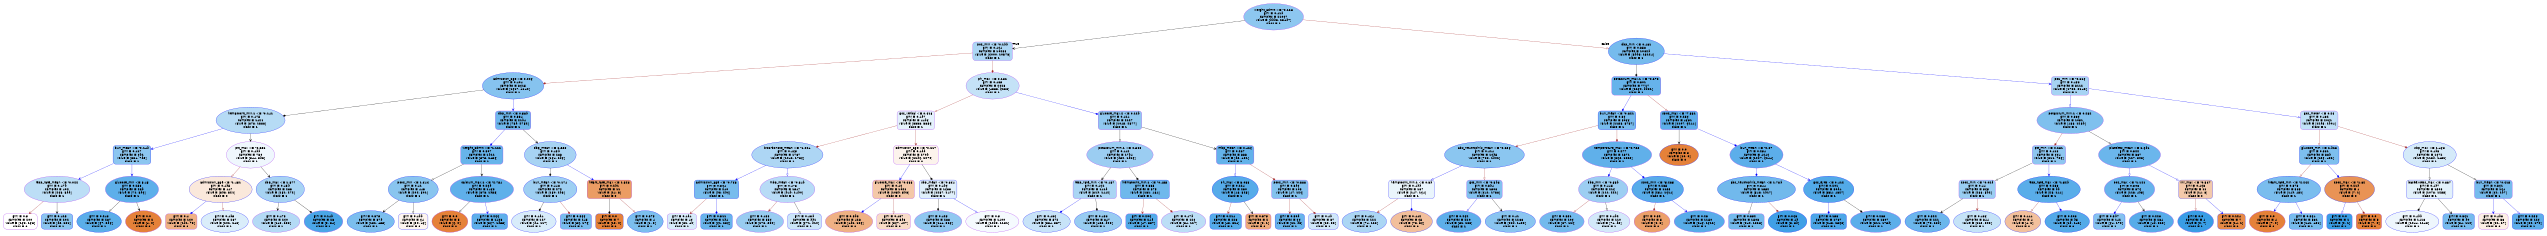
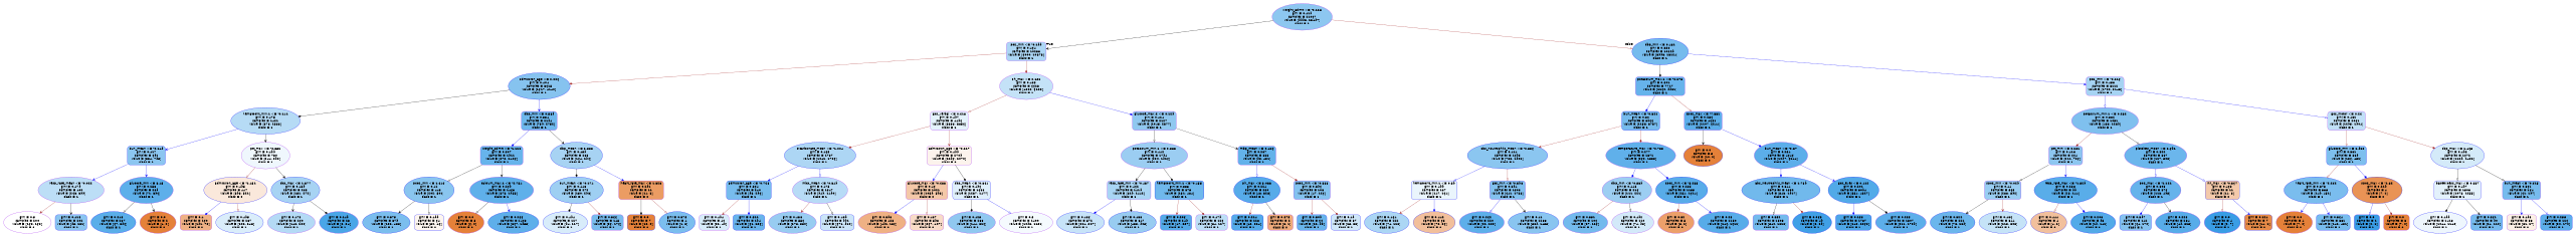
  digraph {
    node [color=purple fillcolor="#e58139" fontname=helvetica shape=ellipse style="filled, rounded"]
    edge [arrowhead=vee color=blue fontname=helvetica]
    n1 [fillcolor="#8dc7f0" label="weight_admit <= -0.128\ngini = 0.419\nsamples = 21067\nvalue = [9993, 23497]\nclass = 1"]
    n2 [fillcolor="#acd6f4" label="po2_min <= -0.199\ngini = 0.464\nsamples = 10238\nvalue = [6000, 10373]\nclass = 1" shape=box]
    n3 [color=blue fillcolor="#75bbed" label="dbp_min <= 0.481\ngini = 0.358\nsamples = 10829\nvalue = [3993, 13124]\nclass = 1"]
    n4 [color=blue fillcolor="#86c3ef" label="admission_age <= 0.006\ngini = 0.404\nsamples = 3615\nvalue = [1617, 4140]\nclass = 1"]
    n5 [fillcolor="#c4e2f7" label="ph_max <= 0.152\ngini = 0.485\nsamples = 6623\nvalue = [4383, 6233]\nclass = 1"]
    n6 [fillcolor="#66b3eb" label="potassium_max.1 <= -0.273\ngini = 0.301\nsamples = 7717\nvalue = [2260, 9981]\nclass = 1" shape=box]
    n7 [fillcolor="#a6d3f3" label="po2_min <= -0.216\ngini = 0.458\nsamples = 3112\nvalue = [1733, 3143]\nclass = 1" shape=box]
    n8 [color=blue fillcolor="#b6dbf5" label="hematocrit_min.1 <= -0.141\ngini = 0.475\nsamples = 1421\nvalue = [878, 1388]\nclass = 1"]
    n9 [fillcolor="#6eb7ec" label="dbp_min <= 0.589\ngini = 0.334\nsamples = 2194\nvalue = [739, 2752]\nclass = 1" shape=box]
    n10 [fillcolor="#e4f2fc" label="gcs_verbal <= 0.618\ngini = 0.497\nsamples = 4496\nvalue = [3338, 3856]\nclass = 1" shape=box]
    n11 [fillcolor="#90c8f0" label="glucose_max.2 <= 0.129\ngini = 0.424\nsamples = 2127\nvalue = [1045, 2377]\nclass = 1" shape=box]
    n12 [color=blue fillcolor="#8cc6f0" label="bun_mean <= -0.149\ngini = 0.417\nsamples = 691\nvalue = [334, 795]\nclass = 1" shape=box]
    n13 [fillcolor="#eff7fd" label="ptt_max <= -0.352\ngini = 0.499\nsamples = 730\nvalue = [544, 593]\nclass = 1"]
    n14 [fillcolor="#67b4eb" label="weight_admit <= -1.122\ngini = 0.307\nsamples = 1911\nvalue = [575, 2456]\nclass = 1" shape=box]
    n15 [color=blue fillcolor="#a7d3f3" label="dbp_mean <= 2.553\ngini = 0.459\nsamples = 283\nvalue = [164, 296]\nclass = 1"]
    n16 [fillcolor="#bcdef6" label="resp_rate_mean <= -0.022\ngini = 0.479\nsamples = 402\nvalue = [263, 399]\nclass = 1"]
    n17 [fillcolor="#5dafea" label="glucose_min <= 3.45\ngini = 0.258\nsamples = 289\nvalue = [71, 396]\nclass = 1"]
    n18 [color=blue fillcolor="#fae8db" label="admission_age <= -1.451\ngini = 0.495\nsamples = 447\nvalue = [393, 321]\nclass = 0"]
    n19 [color=blue fillcolor="#a7d3f3" label="sbp_max <= 1.377\ngini = 0.459\nsamples = 283\nvalue = [151, 272]\nclass = 1"]
-   n20 [fillcolor="#ffffff" label="gini = 0.5\nsamples = 200\nvalue = [168, 168]\nclass = 0" shape=box]
+   n20 [fillcolor="#ffffff" label="gini = 0.5\nsamples = 200\nvalue = [168, 168]\nclass = 0"]
    n21 [color=blue fillcolor="#8ac5f0" label="gini = 0.413\nsamples = 202\nvalue = [95, 231]\nclass = 1" shape=box]
    n22 [color=blue fillcolor="#5aaee9" label="gini = 0.248\nsamples = 287\nvalue = [67, 396]\nclass = 1"]
    n23 [label="gini = 0.0\nsamples = 2\nvalue = [4, 0]\nclass = 0"]
    n24 [fillcolor="#efb185" label="gini = 0.4\nsamples = 160\nvalue = [191, 73]\nclass = 0" shape=box]
    n25 [color=blue fillcolor="#daedfa" label="gini = 0.495\nsamples = 287\nvalue = [202, 248]\nclass = 1"]
    n26 [fillcolor="#b4daf5" label="gini = 0.473\nsamples = 260\nvalue = [148, 238]\nclass = 1"]
    n27 [fillcolor="#4aa6e7" label="gini = 0.149\nsamples = 23\nvalue = [3, 34]\nclass = 1"]
    n28 [color=blue fillcolor="#89c5ef" label="pco2_min <= 1.646\ngini = 0.41\nsamples = 443\nvalue = [202, 501]\nclass = 1"]
    n29 [fillcolor="#5fb0ea" label="calcium_max.1 <= -2.754\ngini = 0.269\nsamples = 1468\nvalue = [373, 1955]\nclass = 1"]
    n30 [color=blue fillcolor="#9ecff2" label="bun_mean <= -0.174\ngini = 0.448\nsamples = 272\nvalue = [150, 293]\nclass = 1"]
    n31 [fillcolor="#eb9c63" label="heart_rate_max <= 1.328\ngini = 0.291\nsamples = 11\nvalue = [14, 3]\nclass = 0" shape=box]
    n32 [color=blue fillcolor="#7bbeee" label="gini = 0.375\nsamples = 379\nvalue = [152, 455]\nclass = 1"]
    n33 [color=blue fillcolor="#fdf5ef" label="gini = 0.499\nsamples = 64\nvalue = [50, 46]\nclass = 0" shape=box]
    n34 [label="gini = 0.0\nsamples = 5\nvalue = [6, 0]\nclass = 0"]
-   n35 [color=blue fillcolor="#5eafea" label="gini = 0.266\nsamples = 1463\nvalue = [367, 1955]\nclass = 1" shape=box]
+   n35 [color=blue fillcolor="#5eafea" label="gini = 0.266\nsamples = 1463\nvalue = [367, 1955]\nclass = 1"]
    n36 [color=blue fillcolor="#d8ecfa" label="gini = 0.494\nsamples = 127\nvalue = [94, 117]\nclass = 1"]
    n37 [fillcolor="#78bced" label="gini = 0.366\nsamples = 145\nvalue = [56, 176]\nclass = 1" shape=box]
    n38 [color=blue label="gini = 0.0\nsamples = 7\nvalue = [13, 0]\nclass = 0" shape=box]
    n39 [color=blue fillcolor="#7bbeee" label="gini = 0.375\nsamples = 4\nvalue = [1, 3]\nclass = 1"]
    n40 [color=blue fillcolor="#add6f4" label="bicarbonate_mean <= -1.004\ngini = 0.465\nsamples = 1787\nvalue = [1042, 1786]\nclass = 1"]
    n41 [fillcolor="#fcf3ec" label="admission_age <= -0.217\ngini = 0.499\nsamples = 2709\nvalue = [2296, 2070]\nclass = 0" shape=box]
    n42 [fillcolor="#9bcdf2" label="potassium_min.1 <= 0.583\ngini = 0.442\nsamples = 1794\nvalue = [950, 1926]\nclass = 1"]
    n43 [fillcolor="#63b2ea" label="mbp_mean <= 0.426\ngini = 0.287\nsamples = 333\nvalue = [95, 451]\nclass = 1" shape=box]
    n44 [color=blue fillcolor="#77bced" label="admission_age <= -0.768\ngini = 0.364\nsamples = 240\nvalue = [93, 296]\nclass = 1" shape=box]
    n45 [fillcolor="#b7dbf6" label="mbp_mean <= -0.349\ngini = 0.475\nsamples = 1547\nvalue = [949, 1490]\nclass = 1"]
    n46 [fillcolor="#f4c8a8" label="glucose_max <= -0.688\ngini = 0.46\nsamples = 1021\nvalue = [1059, 593]\nclass = 0" shape=box]
    n47 [color=blue fillcolor="#dfeffb" label="sbp_mean <= -0.864\ngini = 0.496\nsamples = 1688\nvalue = [1237, 1477]\nclass = 1" shape=box]
    n48 [fillcolor="#d7ebfa" label="gini = 0.494\nsamples = 46\nvalue = [32, 40]\nclass = 1" shape=box]
    n49 [color=blue fillcolor="#68b4eb" label="gini = 0.311\nsamples = 194\nvalue = [61, 256]\nclass = 1" shape=box]
    n50 [fillcolor="#98ccf1" label="gini = 0.438\nsamples = 556\nvalue = [278, 580]\nclass = 1"]
    n51 [color=blue fillcolor="#cbe5f8" label="gini = 0.489\nsamples = 991\nvalue = [671, 910]\nclass = 1" shape=box]
    n52 [fillcolor="#efb184" label="gini = 0.398\nsamples = 423\nvalue = [492, 186]\nclass = 0"]
    n53 [fillcolor="#f8dbc7" label="gini = 0.487\nsamples = 598\nvalue = [567, 407]\nclass = 0" shape=box]
    n54 [fillcolor="#90c8f0" label="gini = 0.425\nsamples = 288\nvalue = [144, 326]\nclass = 1"]
    n55 [fillcolor="#f5fafe" label="gini = 0.5\nsamples = 1400\nvalue = [1093, 1151]\nclass = 1"]
    n56 [fillcolor="#a9d5f4" label="resp_rate_min <= -0.437\ngini = 0.462\nsamples = 1419\nvalue = [819, 1442]\nclass = 1" shape=box]
    n57 [color=blue fillcolor="#6fb8ec" label="hematocrit_min.1 <= -0.455\ngini = 0.335\nsamples = 375\nvalue = [131, 484]\nclass = 1" shape=box]
    n58 [color=blue fillcolor="#56abe9" label="ph_max <= 3.033\ngini = 0.224\nsamples = 230\nvalue = [48, 325]\nclass = 1"]
    n59 [fillcolor="#83c2ef" label="pco2_min <= -0.388\ngini = 0.396\nsamples = 103\nvalue = [47, 126]\nclass = 1" shape=box]
    n60 [color=blue fillcolor="#c7e3f8" label="gini = 0.486\nsamples = 572\nvalue = [384, 537]\nclass = 1"]
    n61 [color=blue fillcolor="#98ccf1" label="gini = 0.438\nsamples = 847\nvalue = [435, 905]\nclass = 1"]
    n62 [fillcolor="#53aae8" label="gini = 0.206\nsamples = 249\nvalue = [47, 357]\nclass = 1" shape=box]
-   n63 [fillcolor="#bcdef6" label="gini = 0.479\nsamples = 126\nvalue = [84, 127]\nclass = 1"]
+   n63 [fillcolor="#bcdef6" label="gini = 0.479\nsamples = 126\nvalue = [84, 127]\nclass = 1" shape=box]
    n64 [color=blue fillcolor="#54abe9" label="gini = 0.214\nsamples = 228\nvalue = [45, 324]\nclass = 1" shape=box]
    n65 [fillcolor="#eeab7b" label="gini = 0.375\nsamples = 2\nvalue = [3, 1]\nclass = 0" shape=box]
    n66 [color=blue fillcolor="#68b4eb" label="gini = 0.309\nsamples = 66\nvalue = [22, 93]\nclass = 1" shape=box]
    n67 [color=blue fillcolor="#cfe7f9" label="gini = 0.49\nsamples = 37\nvalue = [25, 33]\nclass = 1" shape=box]
    n68 [color=blue fillcolor="#76bbed" label="bun_mean <= -0.321\ngini = 0.36\nsamples = 3066\nvalue = [1153, 3737]\nclass = 1" shape=box]
    n69 [fillcolor="#5caeea" label="spo2_max <= -7.331\ngini = 0.256\nsamples = 4651\nvalue = [1107, 6244]\nclass = 1" shape=box]
    n70 [fillcolor="#7fc0ee" label="potassium_min.1 <= 0.232\ngini = 0.386\nsamples = 1051\nvalue = [438, 1239]\nclass = 1"]
    n71 [fillcolor="#c0e0f7" label="gcs_motor <= 0.26\ngini = 0.482\nsamples = 2061\nvalue = [1295, 1904]\nclass = 1" shape=box]
    n72 [color=blue fillcolor="#8bc6f0" label="abs_neutrophils_mean <= -0.856\ngini = 0.414\nsamples = 1695\nvalue = [788, 1902]\nclass = 1"]
    n73 [fillcolor="#60b0ea" label="temperature_max <= -0.755\ngini = 0.277\nsamples = 1371\nvalue = [365, 1835]\nclass = 1"]
    n74 [color=blue label="gini = 0.0\nsamples = 5\nvalue = [10, 0]\nclass = 0"]
    n75 [fillcolor="#5caeea" label="bun_mean <= -0.37\ngini = 0.254\nsamples = 4646\nvalue = [1097, 6244]\nclass = 1"]
    n76 [color=blue fillcolor="#eaf5fc" label="hematocrit_min.1 <= 0.39\ngini = 0.499\nsamples = 187\nvalue = [147, 164]\nclass = 1" shape=box]
    n77 [fillcolor="#82c1ef" label="gcs_min <= -0.398\ngini = 0.394\nsamples = 1508\nvalue = [641, 1738]\nclass = 1" shape=box]
    n78 [fillcolor="#9ccef2" label="dbp_min <= -0.539\ngini = 0.445\nsamples = 216\nvalue = [111, 221]\nclass = 1"]
    n79 [color=blue fillcolor="#58ace9" label="spo2_min <= -5.235\ngini = 0.235\nsamples = 1155\nvalue = [254, 1614]\nclass = 1"]
    n80 [color=blue fillcolor="#abd6f4" label="gini = 0.464\nsamples = 122\nvalue = [74, 128]\nclass = 1"]
    n81 [color=blue fillcolor="#f2bf9b" label="gini = 0.442\nsamples = 65\nvalue = [73, 36]\nclass = 0"]
    n82 [fillcolor="#5dafea" label="gini = 0.262\nsamples = 220\nvalue = [52, 283]\nclass = 1"]
    n83 [color=blue fillcolor="#89c5f0" label="gini = 0.41\nsamples = 1288\nvalue = [589, 1455]\nclass = 1"]
    n84 [fillcolor="#73baed" label="gini = 0.351\nsamples = 106\nvalue = [37, 126]\nclass = 1"]
    n85 [fillcolor="#d3e9f9" label="gini = 0.492\nsamples = 110\nvalue = [74, 95]\nclass = 1"]
    n86 [fillcolor="#eca06a" label="gini = 0.32\nsamples = 5\nvalue = [8, 2]\nclass = 0"]
    n87 [fillcolor="#57ace9" label="gini = 0.23\nsamples = 1150\nvalue = [246, 1612]\nclass = 1"]
    n88 [color=blue fillcolor="#71b9ec" label="abs_neutrophils_mean <= 1.789\ngini = 0.344\nsamples = 1552\nvalue = [543, 1917]\nclass = 1"]
    n89 [color=blue fillcolor="#52aae8" label="gcs_eyes <= 0.412\ngini = 0.201\nsamples = 3094\nvalue = [554, 4327]\nclass = 1"]
    n90 [fillcolor="#73baed" label="gini = 0.352\nsamples = 1503\nvalue = [540, 1828]\nclass = 1" shape=box]
    n91 [color=blue fillcolor="#40a0e6" label="gini = 0.063\nsamples = 49\nvalue = [3, 89]\nclass = 1"]
    n92 [color=blue fillcolor="#4ca6e7" label="gini = 0.158\nsamples = 1787\nvalue = [243, 2568]\nclass = 1" shape=box]
    n93 [fillcolor="#5caeea" label="gini = 0.235\nsamples = 1307\nvalue = [311, 1759]\nclass = 1"]
    n94 [fillcolor="#8dc6f0" label="ptt_min <= 0.281\ngini = 0.418\nsamples = 664\nvalue = [311, 736]\nclass = 1" shape=box]
    n95 [fillcolor="#6bb6ec" label="platelets_mean <= 2.691\ngini = 0.322\nsamples = 387\nvalue = [127, 503]\nclass = 1"]
    n96 [color=blue fillcolor="#7dbfee" label="glucose_min <= 2.923\ngini = 0.381\nsamples = 389\nvalue = [156, 452]\nclass = 1" shape=box]
    n97 [color=blue fillcolor="#d4eaf9" label="sbp_max <= 1.465\ngini = 0.493\nsamples = 1672\nvalue = [1139, 1452]\nclass = 1"]
    n98 [fillcolor="#99cdf2" label="spo2_min <= -0.029\ngini = 0.44\nsamples = 565\nvalue = [288, 592]\nclass = 1" shape=box]
    n99 [color=blue fillcolor="#59ade9" label="resp_rate_max <= -1.529\ngini = 0.238\nsamples = 99\nvalue = [23, 144]\nclass = 1"]
    n100 [fillcolor="#66b3eb" label="po2_max <= -1.121\ngini = 0.303\nsamples = 376\nvalue = [113, 495]\nclass = 1"]
    n101 [color=blue fillcolor="#f4c9aa" label="inr_max <= -0.367\ngini = 0.463\nsamples = 11\nvalue = [14, 8]\nclass = 0" shape=box]
    n102 [color=blue fillcolor="#6bb6ec" label="gini = 0.322\nsamples = 221\nvalue = [73, 289]\nclass = 1"]
    n103 [color=blue fillcolor="#c5e3f7" label="gini = 0.486\nsamples = 344\nvalue = [215, 303]\nclass = 1"]
    n104 [color=blue fillcolor="#f2c09c" label="gini = 0.444\nsamples = 4\nvalue = [4, 2]\nclass = 0"]
    n105 [color=blue fillcolor="#53aae8" label="gini = 0.208\nsamples = 95\nvalue = [19, 142]\nclass = 8"]
    n106 [color=blue fillcolor="#84c2ef" label="gini = 0.397\nsamples = 142\nvalue = [64, 170]\nclass = 1" shape=box]
    n107 [fillcolor="#57ace9" label="gini = 0.228\nsamples = 234\nvalue = [49, 325]\nclass = 1"]
    n108 [fillcolor="#399de5" label="gini = 0.0\nsamples = 4\nvalue = [0, 7]\nclass = 1"]
    n109 [color=blue fillcolor="#e78a47" label="gini = 0.124\nsamples = 7\nvalue = [14, 1]\nclass = 0" shape=box]
    n110 [color=blue fillcolor="#7abdee" label="heart_rate_min <= -2.262\ngini = 0.373\nsamples = 385\nvalue = [149, 451]\nclass = 1"]
    n111 [color=blue fillcolor="#e99355" label="spo2_max <= -1.82\ngini = 0.219\nsamples = 4\nvalue = [7, 1]\nclass = 0"]
    n112 [color=blue fillcolor="#e3f1fb" label="baseexcess_max <= 0.837\ngini = 0.497\nsamples = 1508\nvalue = [1078, 1255]\nclass = 1" shape=box]
    n113 [fillcolor="#76bbed" label="bun_mean <= -0.615\ngini = 0.361\nsamples = 164\nvalue = [61, 197]\nclass = 1" shape=box]
    n114 [label="gini = 0.0\nsamples = 4\nvalue = [7, 0]\nclass = 0"]
    n115 [color=blue fillcolor="#77bced" label="gini = 0.364\nsamples = 381\nvalue = [142, 451]\nclass = 1" shape=box]
    n116 [fillcolor="#399de5" label="gini = 0.0\nsamples = 1\nvalue = [0, 1]\nclass = 1" shape=box]
    n117 [label="gini = 0.0\nsamples = 3\nvalue = [7, 0]\nclass = 0" shape=box]
    n118 [color=blue fillcolor="#eef6fd" label="gini = 0.499\nsamples = 1418\nvalue = [1044, 1145]\nclass = 1"]
    n119 [color=blue fillcolor="#76bbed" label="gini = 0.361\nsamples = 90\nvalue = [34, 110]\nclass = 1" shape=box]
    n120 [fillcolor="#fcefe5" label="gini = 0.498\nsamples = 38\nvalue = [31, 27]\nclass = 0" shape=box]
    n121 [color=blue fillcolor="#5caeea" label="gini = 0.255\nsamples = 126\nvalue = [30, 170]\nclass = 1" shape=box]
    n1 -> n2 [color=black headlabel=True labelangle=45 labeldistance=2.5]
    n1 -> n3 [arrowhead=onormal color=brown headlabel=False labelangle=-45 labeldistance=2.5]
    n2 -> n4 [arrowhead=diamond color=brown]
    n2 -> n5 [arrowhead=diamond color=brown]
    n3 -> n6 [arrowhead=diamond color=black]
    n3 -> n7
    n4 -> n8 [arrowhead=diamond color=black]
    n4 -> n9
    n5 -> n10 [arrowhead=onormal color=brown]
    n5 -> n11 [arrowhead=diamond]
    n6 -> n68 [arrowhead=diamond]
    n6 -> n69 [arrowhead=onormal color=brown]
    n7 -> n70 [arrowhead=onormal]
    n7 -> n71 [arrowhead=onormal]
    n8 -> n12
    n8 -> n13 [color=black]
    n9 -> n14 [arrowhead=diamond]
    n9 -> n15 [color=black]
    n10 -> n40 [arrowhead=diamond color=brown]
    n10 -> n41 [color=brown]
    n11 -> n42 [arrowhead=onormal color=black]
    n11 -> n43 [color=black]
    n12 -> n16
    n12 -> n17
    n13 -> n18 [arrowhead=onormal color=brown]
    n13 -> n19 [color=black]
    n14 -> n28 [arrowhead=onormal color=black]
    n14 -> n29 [color=black]
    n15 -> n30 [arrowhead=diamond color=black]
    n15 -> n31
    n16 -> n20 [color=brown]
    n16 -> n21 [color=black]
    n17 -> n22 [arrowhead=onormal color=black]
    n17 -> n23 [color=black]
    n18 -> n24 [arrowhead=diamond]
    n18 -> n25 [arrowhead=onormal color=brown]
    n19 -> n26 [color=black]
    n19 -> n27 [arrowhead=diamond color=black]
    n28 -> n32 [color=black]
    n28 -> n33 [arrowhead=onormal color=black]
    n29 -> n34 [arrowhead=onormal color=black]
    n29 -> n35
    n30 -> n36 [arrowhead=diamond color=black]
    n30 -> n37 [arrowhead=diamond color=brown]
    n31 -> n38 [arrowhead=diamond color=black]
    n31 -> n39 [arrowhead=onormal color=brown]
    n40 -> n44
    n40 -> n45 [arrowhead=onormal]
    n41 -> n46
    n41 -> n47 [arrowhead=diamond color=black]
    n42 -> n56 [color=black]
    n42 -> n57 [arrowhead=diamond color=black]
    n43 -> n58 [arrowhead=onormal]
    n43 -> n59 [arrowhead=diamond color=brown]
    n44 -> n48 [color=brown]
    n44 -> n49 [arrowhead=diamond]
    n45 -> n50 [color=brown]
    n45 -> n51 [arrowhead=onormal color=black]
    n46 -> n52 [arrowhead=diamond]
    n46 -> n53 [arrowhead=onormal color=brown]
    n47 -> n54 [arrowhead=diamond color=black]
    n47 -> n55 [arrowhead=onormal]
    n56 -> n60 [arrowhead=diamond]
    n56 -> n61 [arrowhead=diamond color=black]
    n57 -> n62 [color=brown]
    n57 -> n63 [arrowhead=diamond color=brown]
    n58 -> n64 [color=brown]
    n58 -> n65 [color=black]
    n59 -> n66 [color=brown]
    n59 -> n67 [arrowhead=diamond color=brown]
    n68 -> n72 [color=brown]
    n68 -> n73 [arrowhead=diamond color=brown]
    n69 -> n74 [color=black]
    n69 -> n75 [arrowhead=diamond]
    n70 -> n94 [arrowhead=diamond color=brown]
    n70 -> n95 [arrowhead=onormal color=black]
    n71 -> n96 [arrowhead=onormal color=brown]
    n71 -> n97 [arrowhead=diamond color=brown]
    n72 -> n76 [arrowhead=onormal]
    n72 -> n77 [arrowhead=onormal color=brown]
    n73 -> n78 [arrowhead=diamond]
    n73 -> n79 [arrowhead=diamond]
    n75 -> n88 [arrowhead=diamond]
    n75 -> n89
    n76 -> n80 [color=brown]
    n76 -> n81 [arrowhead=diamond]
    n77 -> n82 [arrowhead=onormal]
    n77 -> n83 [color=black]
    n78 -> n84 [arrowhead=onormal color=brown]
    n78 -> n85 [arrowhead=onormal color=black]
    n79 -> n86 [arrowhead=diamond color=brown]
    n79 -> n87
    n88 -> n90 [arrowhead=onormal color=black]
    n88 -> n91 [arrowhead=diamond color=brown]
    n89 -> n92 [arrowhead=diamond]
    n89 -> n93 [arrowhead=diamond color=black]
    n94 -> n98 [arrowhead=onormal color=black]
    n94 -> n99
    n95 -> n100 [arrowhead=onormal]
    n95 -> n101 [arrowhead=onormal]
    n96 -> n110 [arrowhead=onormal color=brown]
    n96 -> n111 [arrowhead=diamond]
    n97 -> n112 [arrowhead=onormal color=black]
    n97 -> n113 [arrowhead=onormal color=black]
    n98 -> n102 [color=black]
    n98 -> n103 [color=brown]
    n99 -> n104 [arrowhead=onormal color=brown]
    n99 -> n105 [arrowhead=diamond]
    n100 -> n106 [arrowhead=diamond]
    n100 -> n107 [color=black]
    n101 -> n108 [arrowhead=onormal color=brown]
    n101 -> n109
    n110 -> n114
    n110 -> n115
    n111 -> n116 [arrowhead=onormal]
    n111 -> n117 [arrowhead=diamond color=brown]
    n112 -> n118 [arrowhead=diamond color=black]
    n112 -> n119 [color=black]
    n113 -> n120
    n113 -> n121 [arrowhead=onormal]
  }
